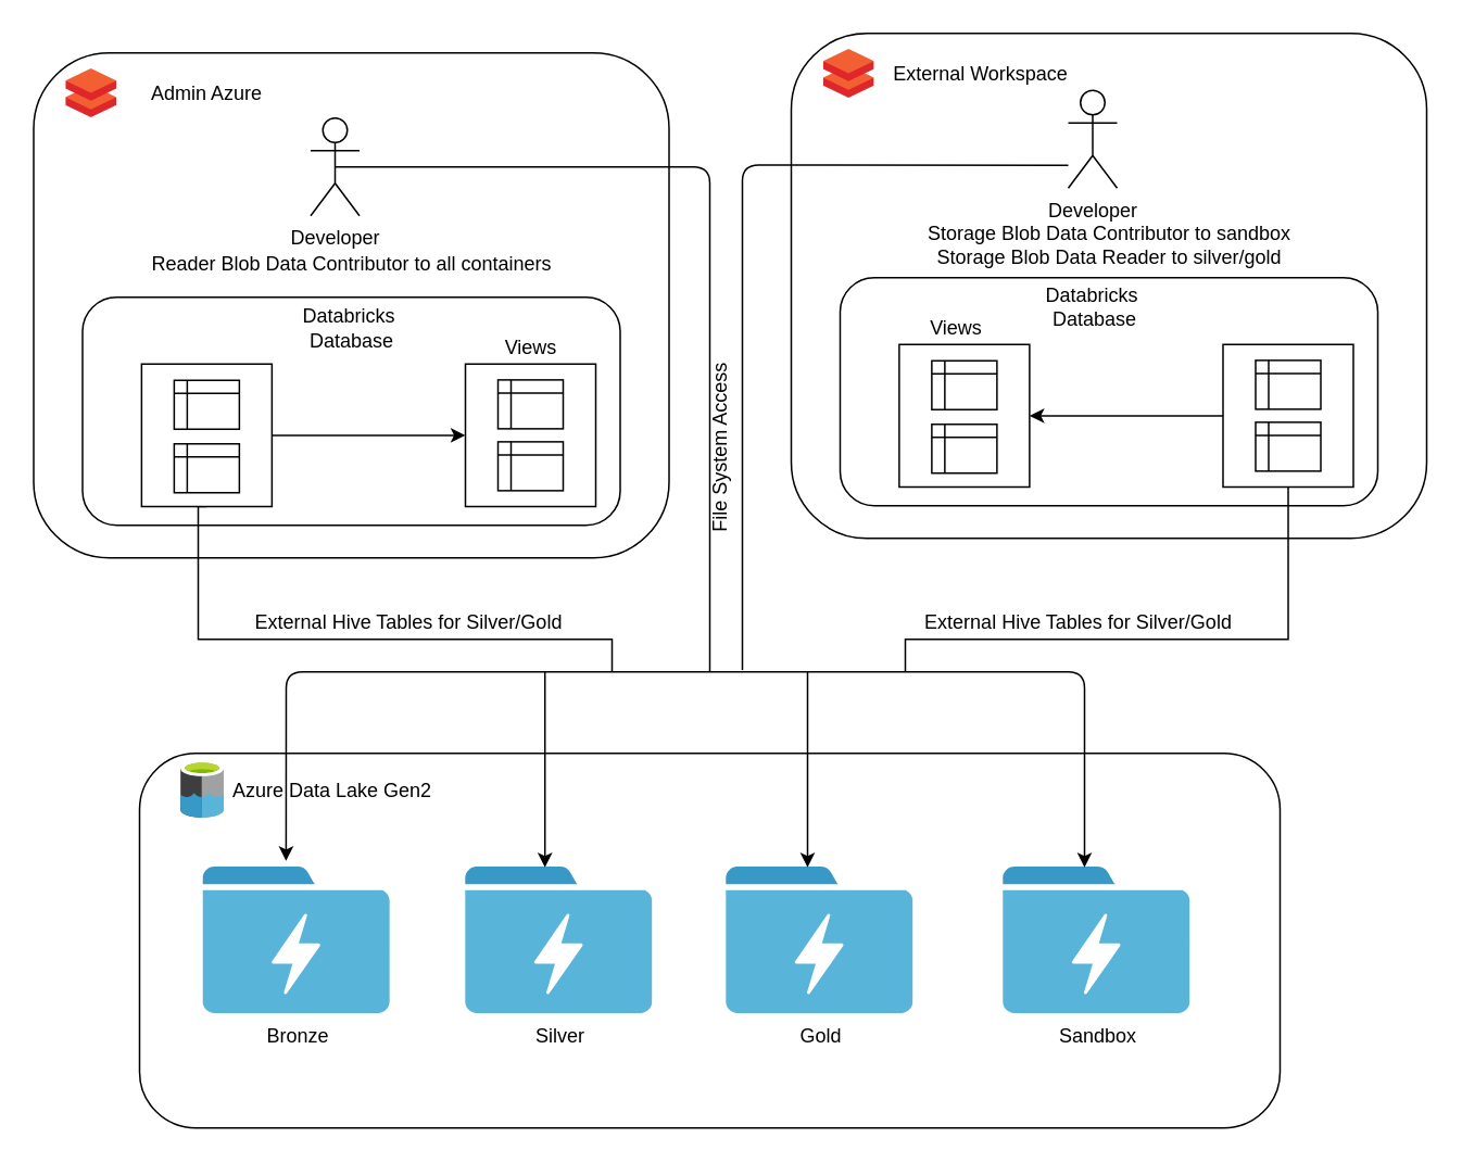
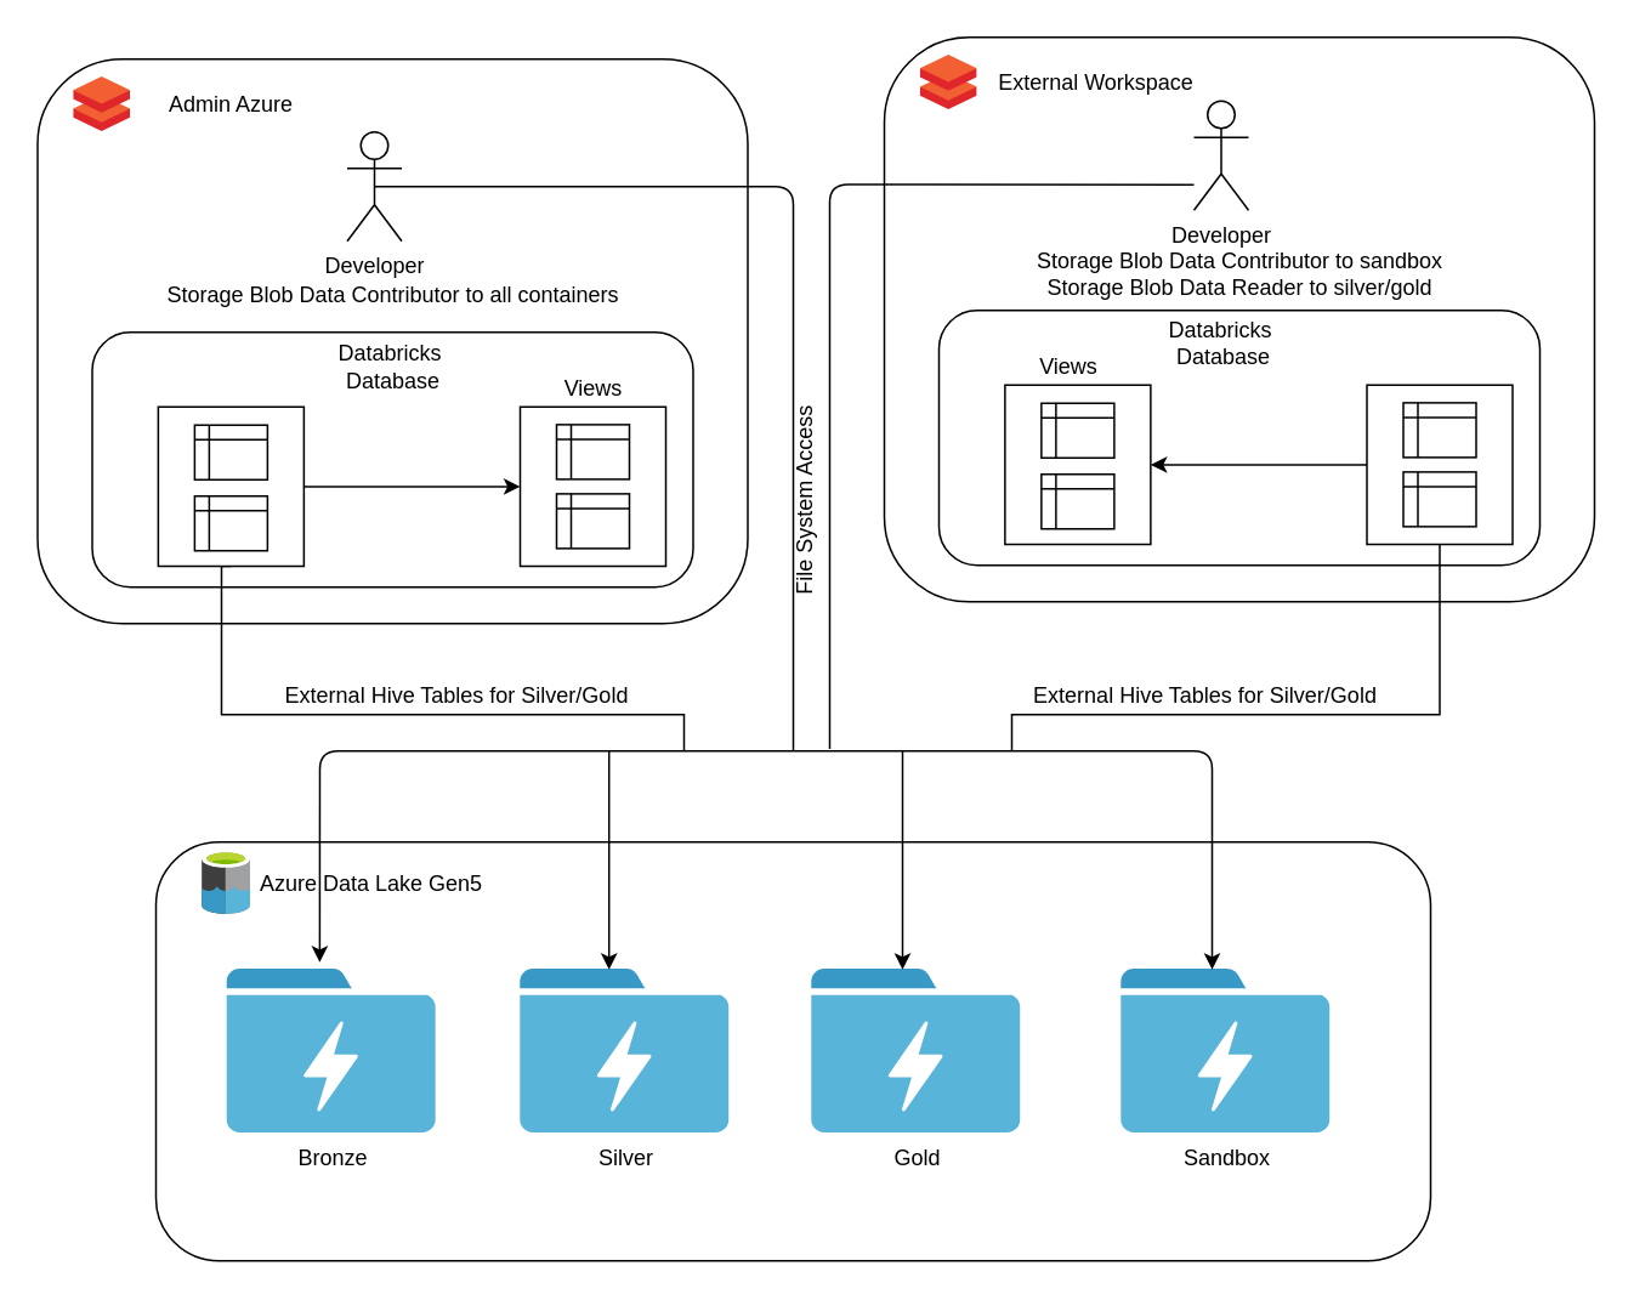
  <mxCell id="0" />
  <mxCell id="1" parent="0" />
  <mxCell id="2" value="" style="rounded=1;whiteSpace=wrap;html=1;" parent="1" vertex="1"><mxGeometry x="20" y="32" width="390" height="310" as="geometry" /></mxCell>
  <mxCell id="3" value="" style="rounded=1;whiteSpace=wrap;html=1;" parent="1" vertex="1"><mxGeometry x="50" y="182" width="330" height="140" as="geometry" /></mxCell>
  <mxCell id="4" style="edgeStyle=orthogonalEdgeStyle;rounded=0;orthogonalLoop=1;jettySize=auto;html=1;exitX=0.5;exitY=1;exitDx=0;exitDy=0;endArrow=none;endFill=0;" parent="1" source="6" edge="1"><mxGeometry relative="1" as="geometry"><mxPoint x="375" y="412" as="targetPoint" /><Array as="points"><mxPoint x="121" y="392" /><mxPoint x="375" y="392" /></Array></mxGeometry></mxCell>
  <mxCell id="5" style="edgeStyle=orthogonalEdgeStyle;rounded=0;orthogonalLoop=1;jettySize=auto;html=1;exitX=1;exitY=0.5;exitDx=0;exitDy=0;entryX=0;entryY=0.5;entryDx=0;entryDy=0;" edge="1" parent="1" source="6" target="15"><mxGeometry relative="1" as="geometry" /></mxCell>
  <mxCell id="6" value="" style="rounded=0;whiteSpace=wrap;html=1;" parent="1" vertex="1"><mxGeometry x="86.25" y="223" width="80" height="87.5" as="geometry" /></mxCell>
  <mxCell id="7" value="" style="aspect=fixed;html=1;points=[];align=center;image;fontSize=12;image=img/lib/mscae/Databricks.svg;" parent="1" vertex="1"><mxGeometry x="40" y="42" width="31.25" height="30" as="geometry" /></mxCell>
  <mxCell id="8" value="Admin Azure" style="text;html=1;align=center;verticalAlign=middle;resizable=0;points=[];autosize=1;" parent="1" vertex="1"><mxGeometry x="71.25" y="47" width="110" height="20" as="geometry" /></mxCell>
  <mxCell id="9" value="Databricks&amp;nbsp;&lt;br&gt;Database" style="text;html=1;align=center;verticalAlign=middle;resizable=0;points=[];autosize=1;" parent="1" vertex="1"><mxGeometry x="175" y="186" width="80" height="30" as="geometry" /></mxCell>
  <mxCell id="10" value="Developer" style="shape=umlActor;verticalLabelPosition=bottom;labelBackgroundColor=#ffffff;verticalAlign=top;html=1;outlineConnect=0;" parent="1" vertex="1"><mxGeometry x="190" y="72" width="30" height="60" as="geometry" /></mxCell>
- <mxCell id="11" value="Reader Blob Data Contributor to all containers" style="text;html=1;align=center;verticalAlign=middle;resizable=0;points=[];autosize=1;" parent="1" vertex="1"><mxGeometry x="85" y="152" width="260" height="20" as="geometry" /></mxCell>
+ <mxCell id="11" value="Storage Blob Data Contributor to all containers" style="text;html=1;align=center;verticalAlign=middle;resizable=0;points=[];autosize=1;" parent="1" vertex="1"><mxGeometry x="85" y="152" width="260" height="20" as="geometry" /></mxCell>
  <mxCell id="12" value="External Hive Tables for Silver/Gold" style="text;html=1;align=center;verticalAlign=middle;resizable=0;points=[];autosize=1;rotation=0;" parent="1" vertex="1"><mxGeometry x="150" y="372" width="200" height="20" as="geometry" /></mxCell>
  <mxCell id="13" value="" style="shape=internalStorage;whiteSpace=wrap;html=1;backgroundOutline=1;dx=8;dy=8;" parent="1" vertex="1"><mxGeometry x="106.25" y="272" width="40" height="30" as="geometry" /></mxCell>
  <mxCell id="14" value="" style="shape=internalStorage;whiteSpace=wrap;html=1;backgroundOutline=1;dx=8;dy=8;" parent="1" vertex="1"><mxGeometry x="106.25" y="233" width="40" height="30" as="geometry" /></mxCell>
  <mxCell id="15" value="" style="rounded=0;whiteSpace=wrap;html=1;" parent="1" vertex="1"><mxGeometry x="285" y="223" width="80" height="87.5" as="geometry" /></mxCell>
  <mxCell id="16" value="" style="shape=internalStorage;whiteSpace=wrap;html=1;backgroundOutline=1;dx=8;dy=8;" parent="1" vertex="1"><mxGeometry x="305" y="270.75" width="40" height="30" as="geometry" /></mxCell>
  <mxCell id="17" value="" style="shape=internalStorage;whiteSpace=wrap;html=1;backgroundOutline=1;dx=8;dy=8;" parent="1" vertex="1"><mxGeometry x="305" y="232.75" width="40" height="30" as="geometry" /></mxCell>
  <mxCell id="18" value="Views" style="text;html=1;align=center;verticalAlign=middle;resizable=0;points=[];autosize=1;rotation=0;" parent="1" vertex="1"><mxGeometry x="300" y="203" width="50" height="20" as="geometry" /></mxCell>
  <mxCell id="19" value="" style="group" parent="1" vertex="1" connectable="0"><mxGeometry x="85" y="462" width="700" height="230" as="geometry" /></mxCell>
  <mxCell id="20" value="" style="rounded=1;whiteSpace=wrap;html=1;" parent="19" vertex="1"><mxGeometry width="700" height="230" as="geometry" /></mxCell>
  <mxCell id="21" value="Bronze" style="aspect=fixed;html=1;points=[];align=center;image;fontSize=12;image=img/lib/mscae/Data_Lake_Store.svg;" parent="19" vertex="1"><mxGeometry x="38.923" y="70" width="115.38" height="90" as="geometry" /></mxCell>
  <mxCell id="22" value="" style="aspect=fixed;html=1;points=[];align=center;image;fontSize=12;image=img/lib/mscae/Data_Lake.svg;" parent="19" vertex="1"><mxGeometry x="25.558" y="5" width="26.6" height="35" as="geometry" /></mxCell>
- <mxCell id="23" value="Azure Data Lake Gen2" style="text;html=1;align=center;verticalAlign=middle;resizable=0;points=[];autosize=1;" parent="19" vertex="1"><mxGeometry x="48.16" y="12.5" width="140" height="20" as="geometry" /></mxCell>
+ <mxCell id="23" value="Azure Data Lake Gen5" style="text;html=1;align=center;verticalAlign=middle;resizable=0;points=[];autosize=1;" parent="19" vertex="1"><mxGeometry x="48.16" y="12.5" width="140" height="20" as="geometry" /></mxCell>
  <mxCell id="24" value="Silver" style="aspect=fixed;html=1;points=[];align=center;image;fontSize=12;image=img/lib/mscae/Data_Lake_Store.svg;" parent="19" vertex="1"><mxGeometry x="199.996" y="70" width="115.38" height="90" as="geometry" /></mxCell>
  <mxCell id="25" value="Gold" style="aspect=fixed;html=1;points=[];align=center;image;fontSize=12;image=img/lib/mscae/Data_Lake_Store.svg;" parent="19" vertex="1"><mxGeometry x="360.002" y="70" width="115.38" height="90" as="geometry" /></mxCell>
  <mxCell id="26" value="Sandbox" style="aspect=fixed;html=1;points=[];align=center;image;fontSize=12;image=img/lib/mscae/Data_Lake_Store.svg;" vertex="1" parent="19"><mxGeometry x="530.003" y="70" width="115.38" height="90" as="geometry" /></mxCell>
  <mxCell id="27" value="" style="endArrow=classic;startArrow=classic;html=1;exitX=0.442;exitY=-0.044;exitDx=0;exitDy=0;exitPerimeter=0;" parent="1" edge="1" source="21"><mxGeometry width="50" height="50" relative="1" as="geometry"><mxPoint x="175" y="412" as="sourcePoint" /><mxPoint x="665" y="532" as="targetPoint" /><Array as="points"><mxPoint x="175" y="412" /><mxPoint x="665" y="412" /></Array></mxGeometry></mxCell>
  <mxCell id="28" value="" style="endArrow=classic;html=1;" edge="1" parent="1"><mxGeometry width="50" height="50" relative="1" as="geometry"><mxPoint x="495" y="412" as="sourcePoint" /><mxPoint x="495" y="532" as="targetPoint" /></mxGeometry></mxCell>
  <mxCell id="29" value="" style="endArrow=classic;html=1;" edge="1" parent="1"><mxGeometry width="50" height="50" relative="1" as="geometry"><mxPoint x="333.82" y="412" as="sourcePoint" /><mxPoint x="333.82" y="532" as="targetPoint" /></mxGeometry></mxCell>
  <mxCell id="30" value="" style="endArrow=none;html=1;endFill=0;exitX=0.5;exitY=0.5;exitDx=0;exitDy=0;exitPerimeter=0;" edge="1" parent="1" source="10"><mxGeometry width="50" height="50" relative="1" as="geometry"><mxPoint x="435" y="122" as="sourcePoint" /><mxPoint x="435" y="412" as="targetPoint" /><Array as="points"><mxPoint x="435" y="102" /><mxPoint x="435" y="262" /></Array></mxGeometry></mxCell>
  <mxCell id="31" value="File System Access" style="text;html=1;align=center;verticalAlign=middle;resizable=0;points=[];autosize=1;rotation=-90;" vertex="1" parent="1"><mxGeometry x="382" y="265" width="120" height="20" as="geometry" /></mxCell>
  <mxCell id="32" value="" style="rounded=1;whiteSpace=wrap;html=1;" vertex="1" parent="1"><mxGeometry x="485" y="20" width="390" height="310" as="geometry" /></mxCell>
  <mxCell id="33" value="" style="rounded=1;whiteSpace=wrap;html=1;" vertex="1" parent="1"><mxGeometry x="515" y="170" width="330" height="140" as="geometry" /></mxCell>
  <mxCell id="34" style="edgeStyle=orthogonalEdgeStyle;rounded=0;orthogonalLoop=1;jettySize=auto;html=1;exitX=1;exitY=0.5;exitDx=0;exitDy=0;entryX=0;entryY=0.5;entryDx=0;entryDy=0;endArrow=none;endFill=0;startArrow=classic;startFill=1;" edge="1" parent="1" source="36" target="45"><mxGeometry relative="1" as="geometry" /></mxCell>
  <mxCell id="35" style="edgeStyle=orthogonalEdgeStyle;rounded=0;orthogonalLoop=1;jettySize=auto;html=1;endArrow=none;endFill=0;exitX=0.5;exitY=1;exitDx=0;exitDy=0;" edge="1" parent="1" source="45"><mxGeometry relative="1" as="geometry"><mxPoint x="555" y="412" as="targetPoint" /><Array as="points"><mxPoint x="790" y="392" /><mxPoint x="555" y="392" /></Array></mxGeometry></mxCell>
  <mxCell id="36" value="" style="rounded=0;whiteSpace=wrap;html=1;" vertex="1" parent="1"><mxGeometry x="551.25" y="211" width="80" height="87.5" as="geometry" /></mxCell>
  <mxCell id="37" value="" style="aspect=fixed;html=1;points=[];align=center;image;fontSize=12;image=img/lib/mscae/Databricks.svg;" vertex="1" parent="1"><mxGeometry x="505" y="30" width="31.25" height="30" as="geometry" /></mxCell>
  <mxCell id="38" value="External Workspace" style="text;html=1;align=center;verticalAlign=middle;resizable=0;points=[];autosize=1;" vertex="1" parent="1"><mxGeometry x="536.25" y="35" width="130" height="20" as="geometry" /></mxCell>
  <mxCell id="39" value="Databricks&amp;nbsp;&lt;br&gt;Database" style="text;html=1;align=center;verticalAlign=middle;resizable=0;points=[];autosize=1;" vertex="1" parent="1"><mxGeometry x="631.25" y="173" width="80" height="30" as="geometry" /></mxCell>
  <mxCell id="40" value="Developer" style="shape=umlActor;verticalLabelPosition=bottom;labelBackgroundColor=#ffffff;verticalAlign=top;html=1;outlineConnect=0;" vertex="1" parent="1"><mxGeometry x="655" y="55" width="30" height="60" as="geometry" /></mxCell>
  <mxCell id="41" value="Storage Blob Data Contributor to sandbox&lt;br&gt;Storage Blob Data Reader to silver/gold" style="text;html=1;align=center;verticalAlign=middle;resizable=0;points=[];autosize=1;" vertex="1" parent="1"><mxGeometry x="560" y="135" width="240" height="30" as="geometry" /></mxCell>
  <mxCell id="42" value="External Hive Tables for Silver/Gold" style="text;html=1;align=center;verticalAlign=middle;resizable=0;points=[];autosize=1;rotation=0;" vertex="1" parent="1"><mxGeometry x="561.25" y="372" width="200" height="20" as="geometry" /></mxCell>
  <mxCell id="43" value="" style="shape=internalStorage;whiteSpace=wrap;html=1;backgroundOutline=1;dx=8;dy=8;" vertex="1" parent="1"><mxGeometry x="571.25" y="260" width="40" height="30" as="geometry" /></mxCell>
  <mxCell id="44" value="" style="shape=internalStorage;whiteSpace=wrap;html=1;backgroundOutline=1;dx=8;dy=8;" vertex="1" parent="1"><mxGeometry x="571.25" y="221" width="40" height="30" as="geometry" /></mxCell>
  <mxCell id="45" value="" style="rounded=0;whiteSpace=wrap;html=1;" vertex="1" parent="1"><mxGeometry x="750" y="211" width="80" height="87.5" as="geometry" /></mxCell>
  <mxCell id="46" value="" style="shape=internalStorage;whiteSpace=wrap;html=1;backgroundOutline=1;dx=8;dy=8;" vertex="1" parent="1"><mxGeometry x="770" y="258.75" width="40" height="30" as="geometry" /></mxCell>
  <mxCell id="47" value="" style="shape=internalStorage;whiteSpace=wrap;html=1;backgroundOutline=1;dx=8;dy=8;" vertex="1" parent="1"><mxGeometry x="770" y="220.75" width="40" height="30" as="geometry" /></mxCell>
  <mxCell id="48" value="Views" style="text;html=1;align=center;verticalAlign=middle;resizable=0;points=[];autosize=1;rotation=0;" vertex="1" parent="1"><mxGeometry x="561.25" y="191" width="50" height="20" as="geometry" /></mxCell>
  <mxCell id="49" value="" style="endArrow=none;html=1;endFill=0;" edge="1" parent="1"><mxGeometry width="50" height="50" relative="1" as="geometry"><mxPoint x="655" y="101" as="sourcePoint" /><mxPoint x="455" y="410.75" as="targetPoint" /><Array as="points"><mxPoint x="455" y="100.75" /></Array></mxGeometry></mxCell>
